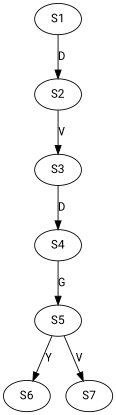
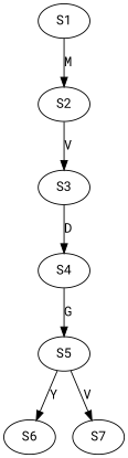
  strict digraph {
    fontname="Roboto Mono"
    node [fontname="Roboto Mono"]
    edge [fontname="Roboto Mono"]
    S1
    S2
    S3
    S4
    S5
    S6
    S7
-   S1 -> S2 [label=D]
+   S1 -> S2 [label=M]
    S2 -> S3 [label=V]
    S3 -> S4 [label=D]
    S4 -> S5 [label=G]
    S5 -> S6 [label=Y]
    S5 -> S7 [label=V]
  }
